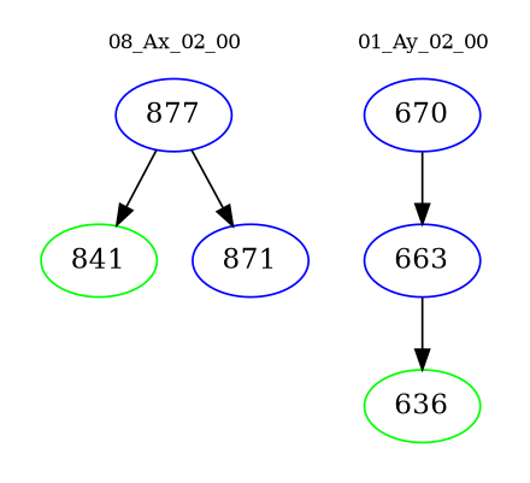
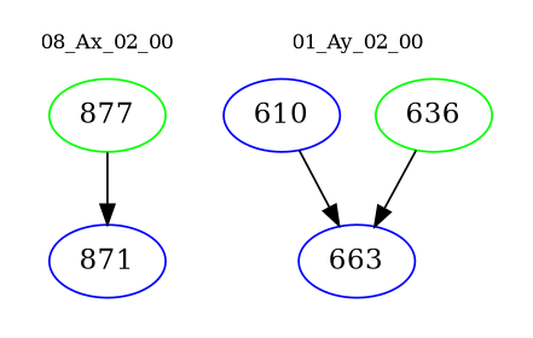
  digraph {
    node [color=blue]
    edge [color=black]
-   n1 [label=877]
-   n2 [color=green label=841]
+   n1 [color=green label=877]
    n3 [label=871]
    n4 [label=663]
    n5 [color=green label=636]
-   n6 [label=670]
+   n6 [label=610]
    subgraph cluster_1 {
      color=white
      fontsize=10
      label="08_Ax_02_00"
      n1
-     n2
      n3
    }
    subgraph cluster_2 {
      color=white
      fontsize=10
      label="01_Ay_02_00"
      n4
      n5
      n6
    }
-   n1 -> n2
    n1 -> n3
-   n4 -> n5
+   n5 -> n4
    n6 -> n4
  }
